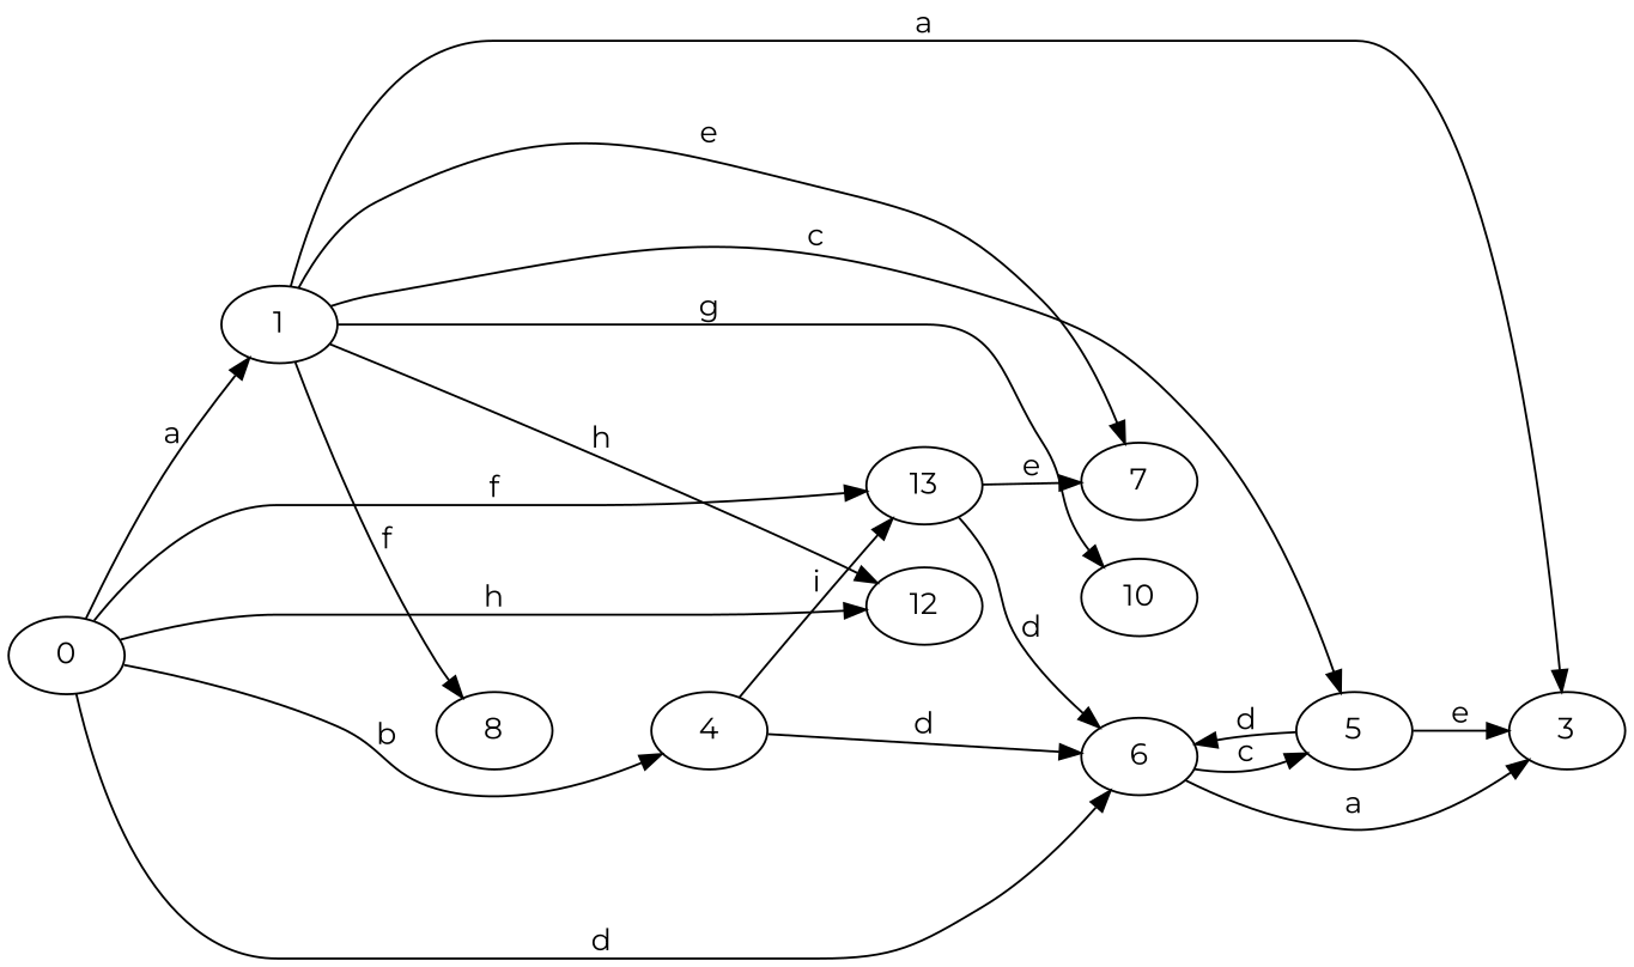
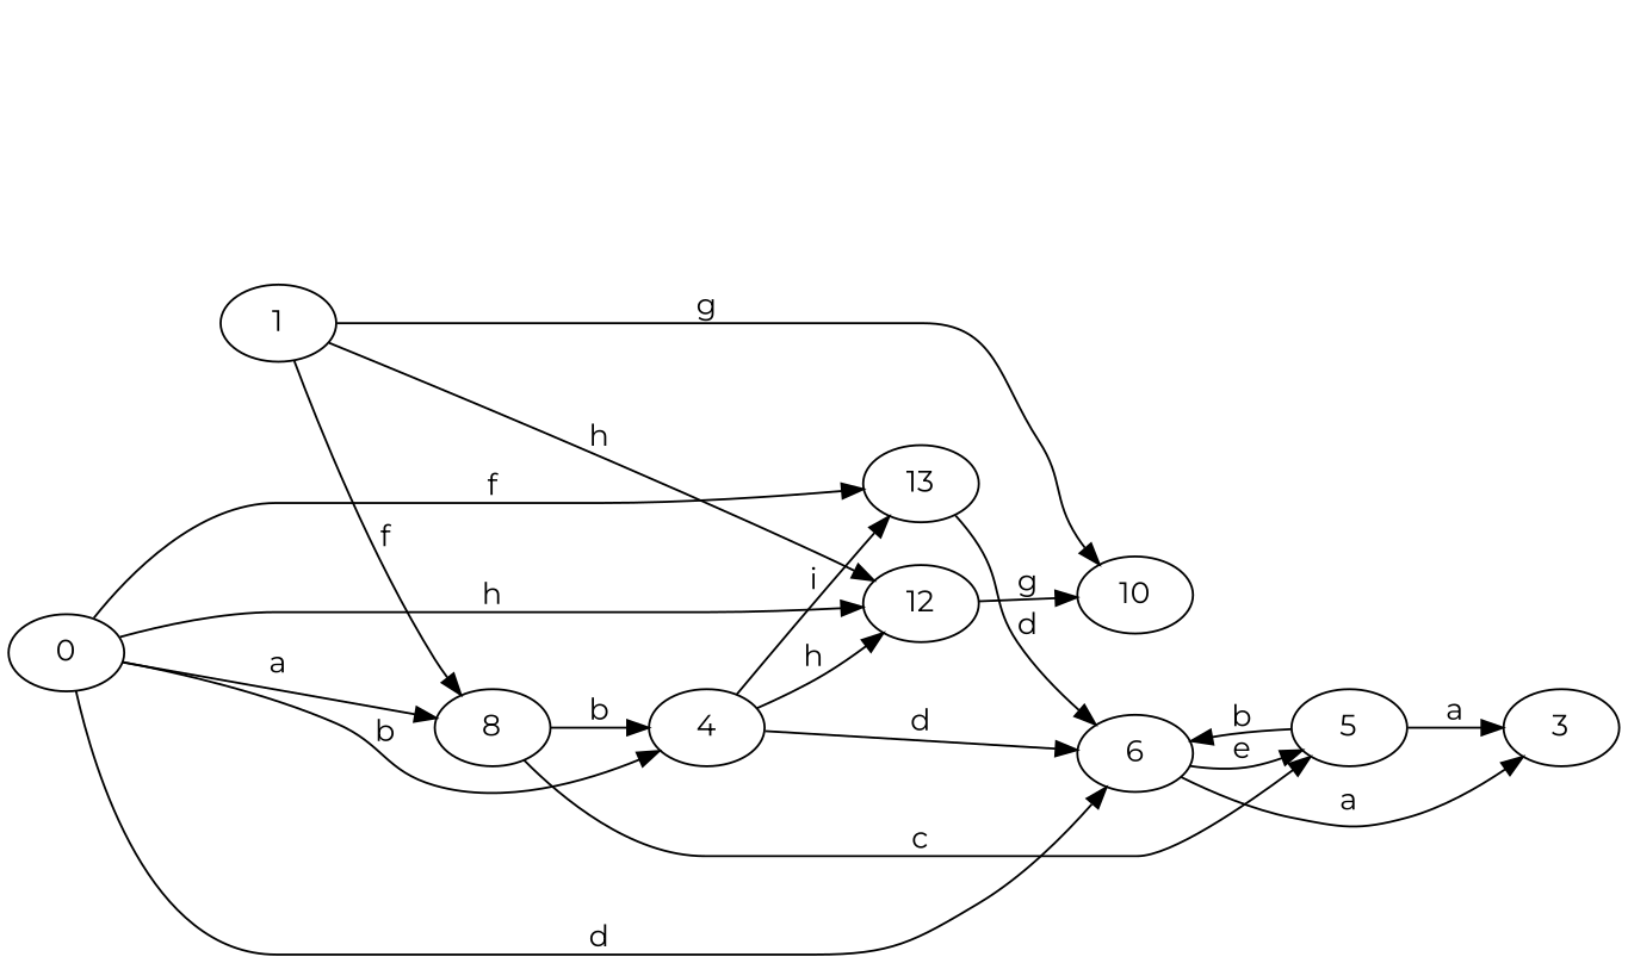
  strict digraph {
    fontname=Montserrat
    rankdir=LR
    node [fontname=Montserrat]
    edge [fontname=Montserrat]
    0
    1
    4
    6
    n5 [label=12]
    13
    3
-   7
    8
    10
    5
-   0 -> 1 [label=a]
+   0 -> 8 [label=a]
    0 -> 4 [label=b]
    0 -> 6 [label=d]
    0 -> n5 [label=h]
    0 -> 13 [label=f]
    1 -> n5 [label=h]
-   1 -> 3 [label=a]
-   1 -> 7 [label=e]
    1 -> 8 [label=f]
    1 -> 10 [label=g]
    4 -> 6 [label=d]
+   4 -> n5 [label=h]
    4 -> 13 [label=i]
    6 -> 3 [label=a]
-   6 -> 5 [label=c]
+   6 -> 5 [label=e]
+   n5 -> 10 [label=g]
    13 -> 6 [label=d]
-   13 -> 7 [label=e]
-   1 -> 5 [label=c]
-   5 -> 6 [label=d]
-   5 -> 3 [label=e]
+   8 -> 4 [label=b]
+   8 -> 5 [label=c]
+   5 -> 6 [label=b]
+   5 -> 3 [label=a]
  }
